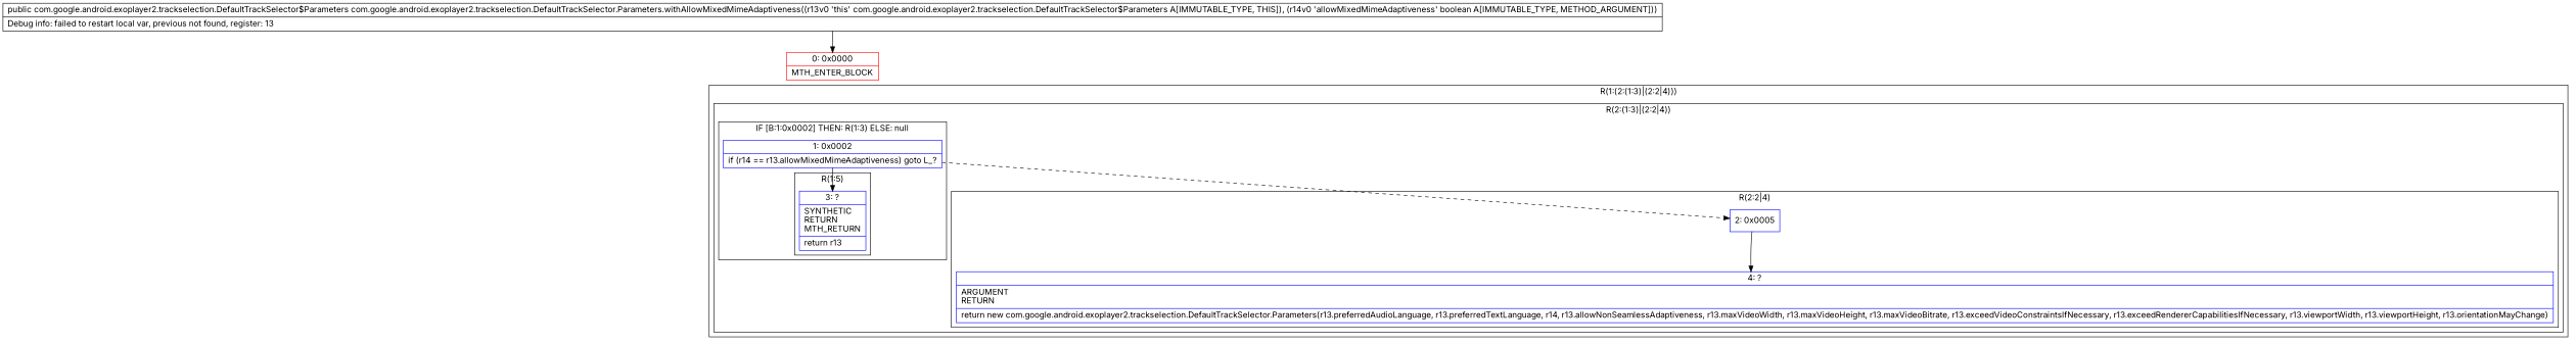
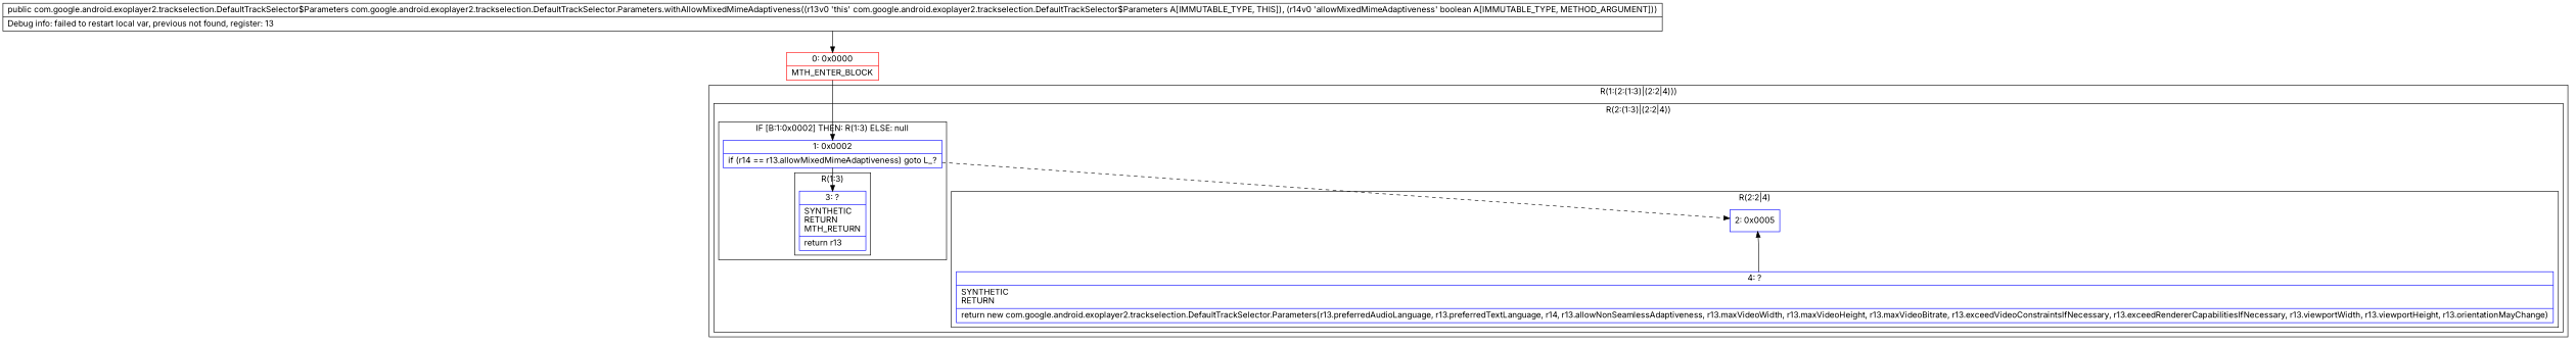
  digraph {
    fontname=Inter
    node [color=blue fontname=Inter shape=record]
    edge [fontname=Inter]
    n1 [label="{3\:\ ?|SYNTHETIC\lRETURN\lMTH_RETURN\l|return r13\l}"]
    n2 [label="{1\:\ 0x0002|if (r14 == r13.allowMixedMimeAdaptiveness) goto L_?\l}"]
    n3 [label="{2\:\ 0x0005}"]
-   n4 [label="{4\:\ ?|ARGUMENT\lRETURN\l|return new com.google.android.exoplayer2.trackselection.DefaultTrackSelector.Parameters(r13.preferredAudioLanguage, r13.preferredTextLanguage, r14, r13.allowNonSeamlessAdaptiveness, r13.maxVideoWidth, r13.maxVideoHeight, r13.maxVideoBitrate, r13.exceedVideoConstraintsIfNecessary, r13.exceedRendererCapabilitiesIfNecessary, r13.viewportWidth, r13.viewportHeight, r13.orientationMayChange)\l}"]
+   n4 [label="{4\:\ ?|SYNTHETIC\lRETURN\l|return new com.google.android.exoplayer2.trackselection.DefaultTrackSelector.Parameters(r13.preferredAudioLanguage, r13.preferredTextLanguage, r14, r13.allowNonSeamlessAdaptiveness, r13.maxVideoWidth, r13.maxVideoHeight, r13.maxVideoBitrate, r13.exceedVideoConstraintsIfNecessary, r13.exceedRendererCapabilitiesIfNecessary, r13.viewportWidth, r13.viewportHeight, r13.orientationMayChange)\l}"]
    n5 [color=red label="{0\:\ 0x0000|MTH_ENTER_BLOCK\l}"]
    n6 [label="{public com.google.android.exoplayer2.trackselection.DefaultTrackSelector$Parameters com.google.android.exoplayer2.trackselection.DefaultTrackSelector.Parameters.withAllowMixedMimeAdaptiveness((r13v0 'this' com.google.android.exoplayer2.trackselection.DefaultTrackSelector$Parameters A[IMMUTABLE_TYPE, THIS]), (r14v0 'allowMixedMimeAdaptiveness' boolean A[IMMUTABLE_TYPE, METHOD_ARGUMENT]))  | Debug info: failed to restart local var, previous not found, register: 13\l}" color=""]
    subgraph cluster_1 {
      label="R(1:(2:(1:3)|(2:2|4)))"
      subgraph cluster_2 {
        label="R(2:(1:3)|(2:2|4))"
        subgraph cluster_3 {
          label="IF [B:1:0x0002] THEN: R(1:3) ELSE: null"
          n2
          subgraph cluster_4 {
-           label="R(1:5)"
+           label="R(1:3)"
            n1
          }
        }
        subgraph cluster_5 {
          label="R(2:2|4)"
          n3
          n4
        }
      }
    }
    n2 -> n1
    n2 -> n3 [style=dashed]
-   n3 -> n4
+   n4 -> n3
+   n5 -> n2
    n6 -> n5
  }
